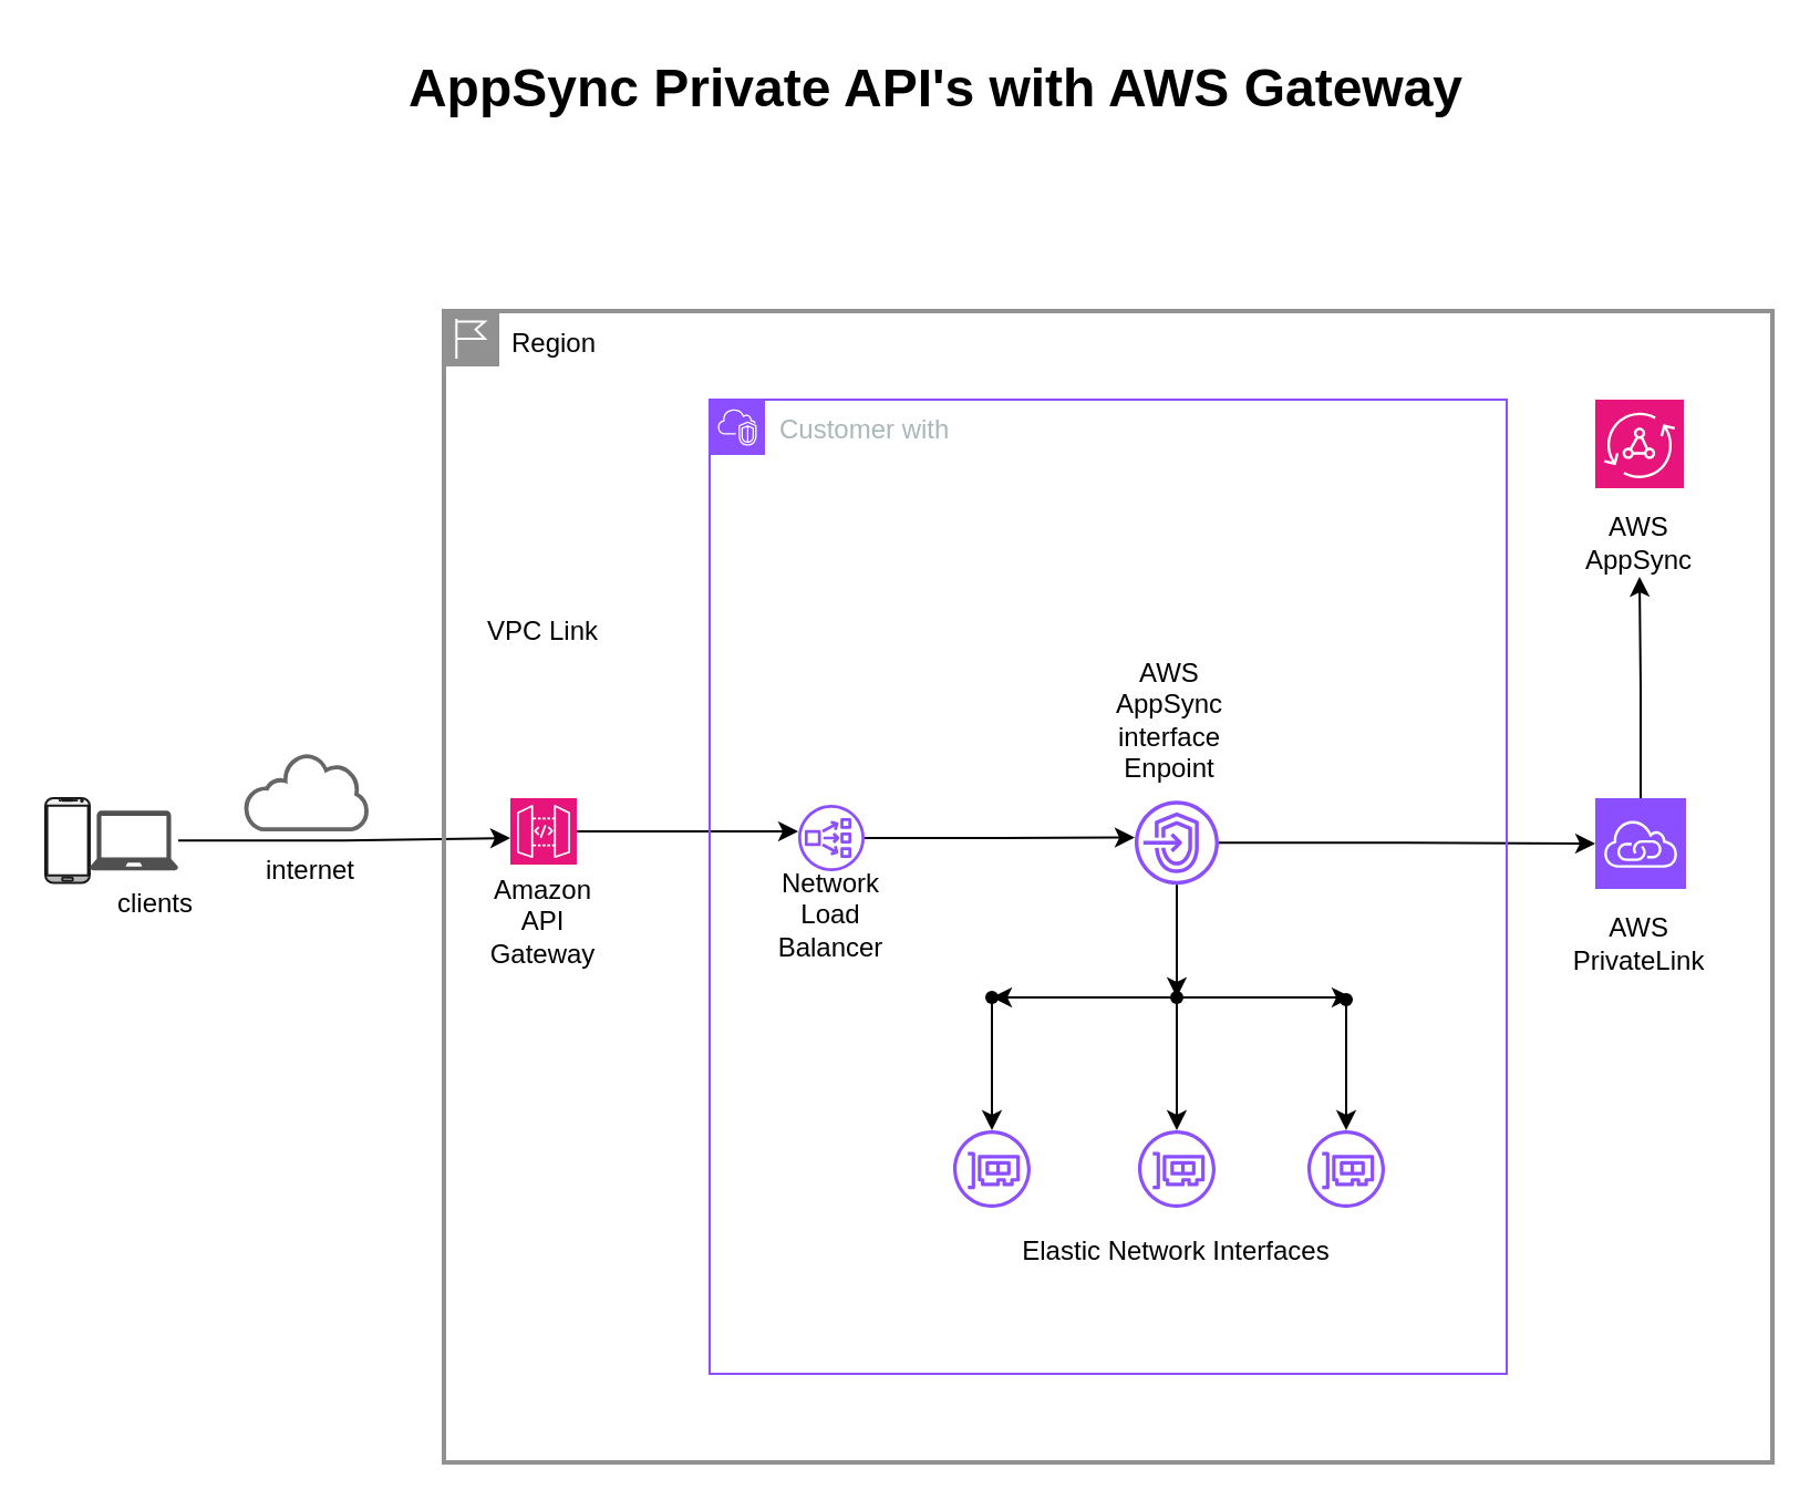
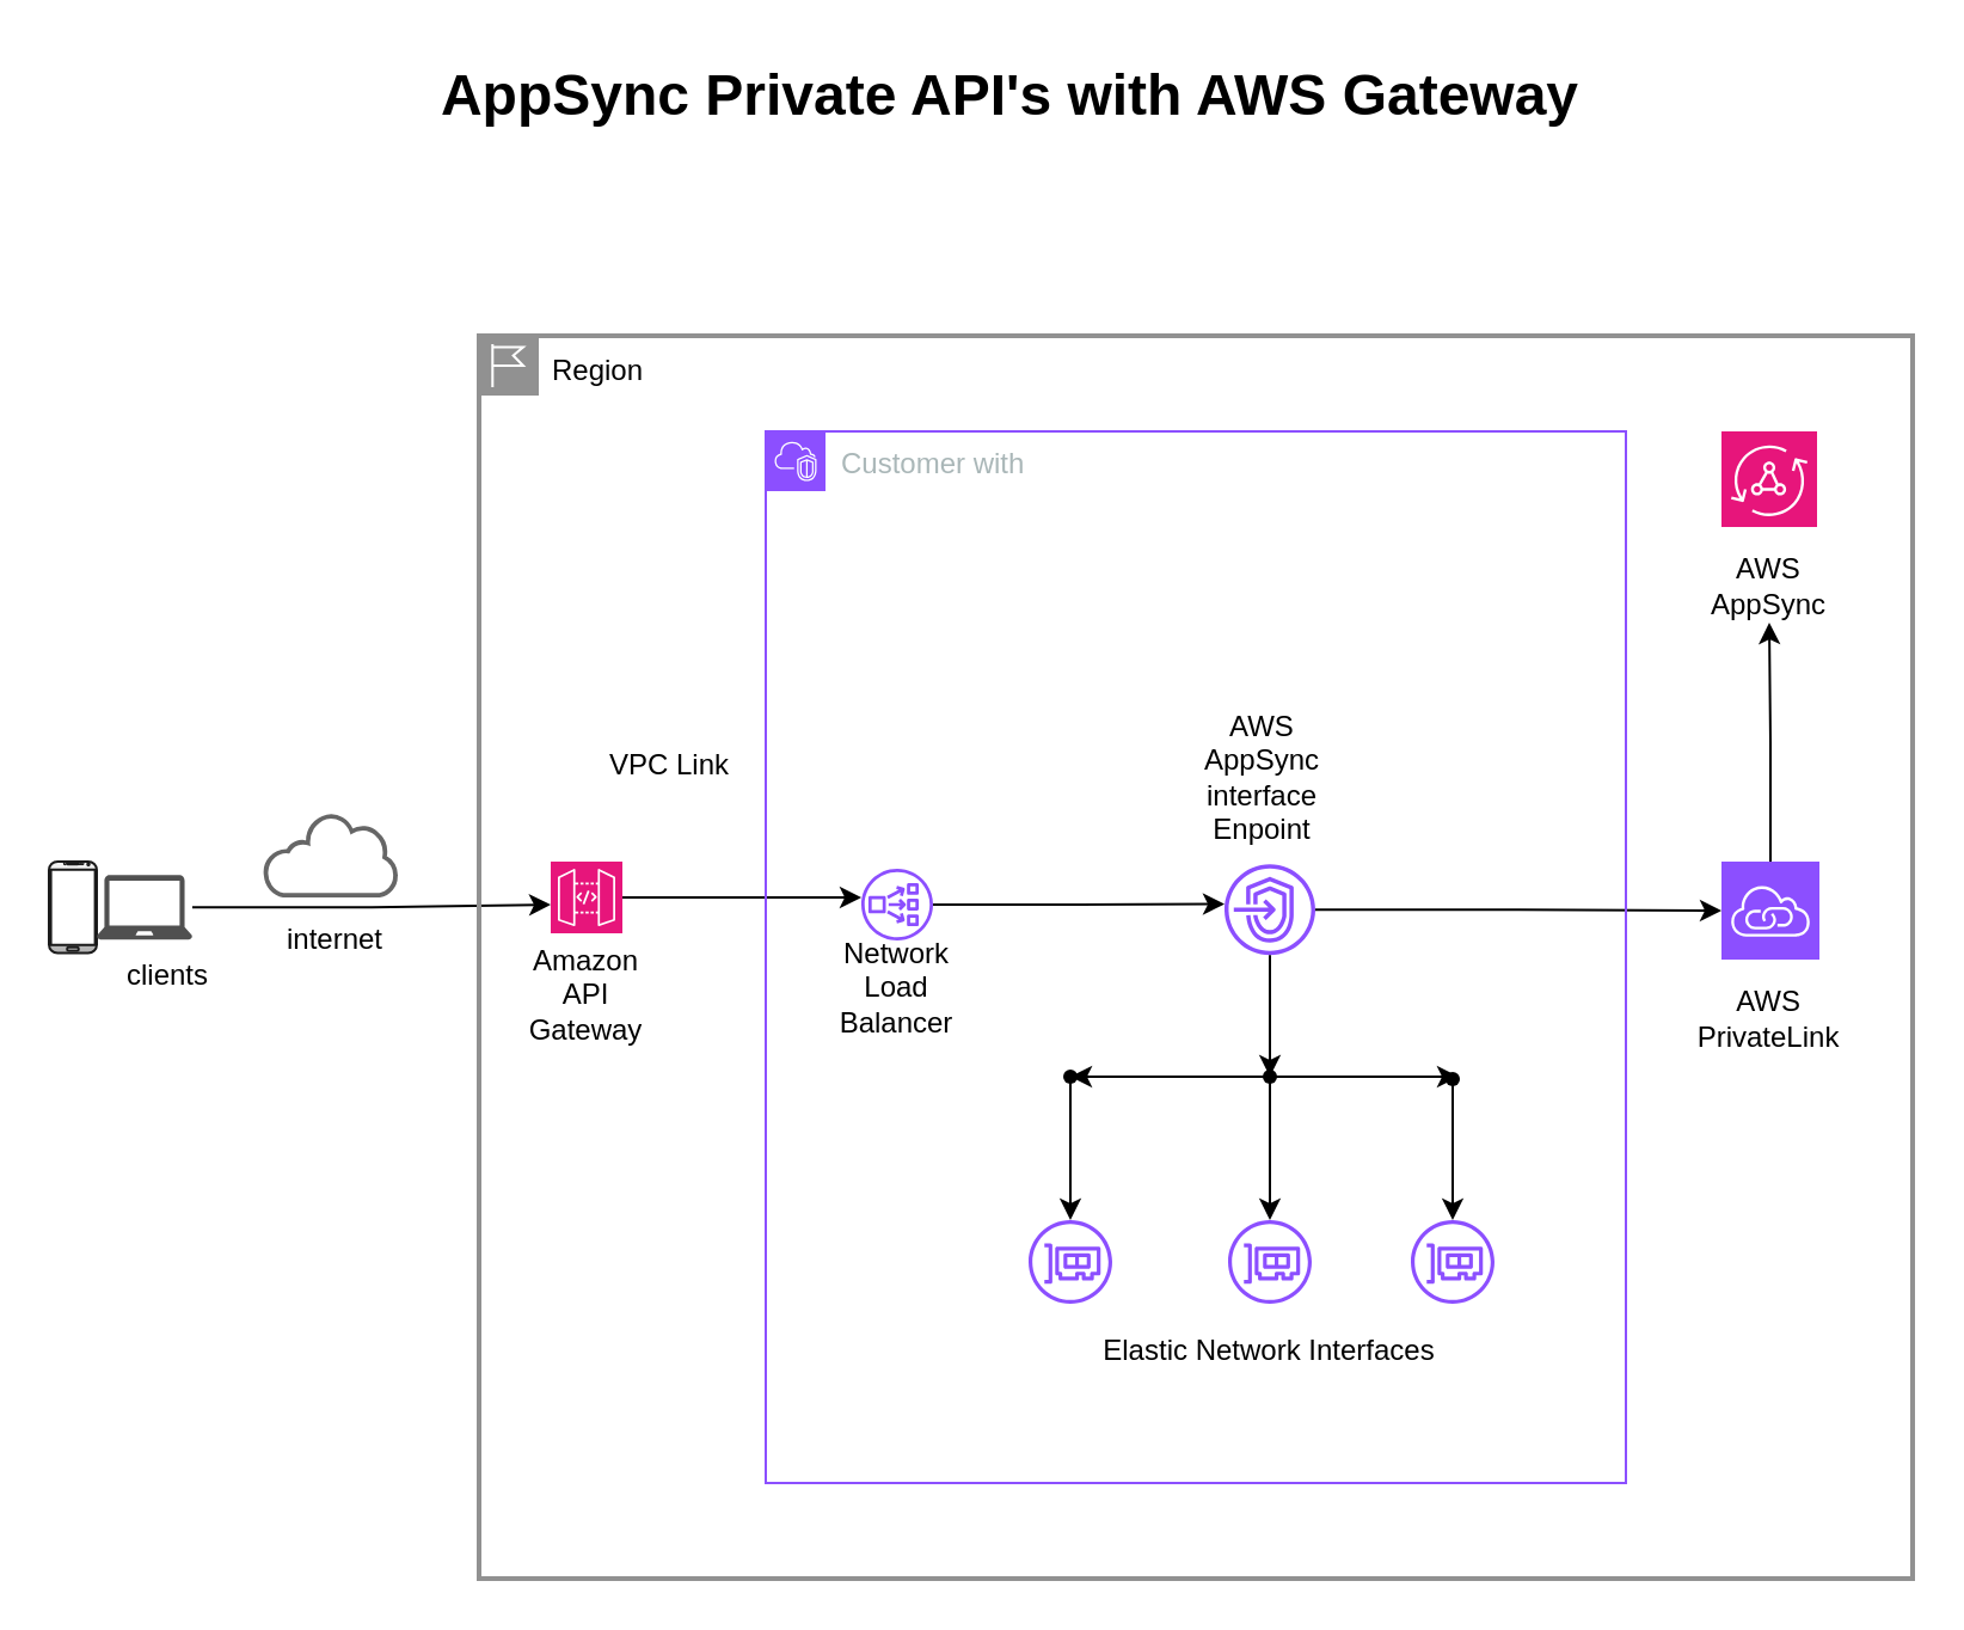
  <mxCell id="0" />
  <mxCell id="1" parent="0" />
  <mxCell id="2" value="" style="verticalLabelPosition=bottom;verticalAlign=top;html=1;shadow=0;dashed=0;strokeWidth=1;shape=mxgraph.android.phone2;strokeColor=#1A1A1A;fillColor=#f5f5f5;gradientColor=#b3b3b3;" vertex="1" parent="1"><mxGeometry x="20" y="360" width="20" height="38.25" as="geometry" /></mxCell>
  <mxCell id="3" value="" style="sketch=0;pointerEvents=1;shadow=0;dashed=0;html=1;strokeColor=none;fillColor=#505050;labelPosition=center;verticalLabelPosition=bottom;verticalAlign=top;outlineConnect=0;align=center;shape=mxgraph.office.devices.laptop;" vertex="1" parent="1"><mxGeometry x="40" y="365.63" width="40" height="27" as="geometry" /></mxCell>
  <mxCell id="4" value="clients&lt;div&gt;&lt;br&gt;&lt;/div&gt;" style="text;html=1;align=center;verticalAlign=middle;whiteSpace=wrap;rounded=0;" vertex="1" parent="1"><mxGeometry x="40" y="400" width="60" height="30" as="geometry" /></mxCell>
  <mxCell id="5" value="internet&lt;div&gt;&lt;br&gt;&lt;/div&gt;" style="text;html=1;align=center;verticalAlign=middle;whiteSpace=wrap;rounded=0;" vertex="1" parent="1"><mxGeometry x="110" y="385" width="60" height="30" as="geometry" /></mxCell>
  <mxCell id="6" style="edgeStyle=orthogonalEdgeStyle;rounded=0;orthogonalLoop=1;jettySize=auto;html=1;entryX=0;entryY=0.4;entryDx=0;entryDy=0;entryPerimeter=0;" edge="1" parent="1" source="7" target="10"><mxGeometry relative="1" as="geometry"><mxPoint x="350" y="375" as="targetPoint" /></mxGeometry></mxCell>
  <mxCell id="7" value="" style="sketch=0;points=[[0,0,0],[0.25,0,0],[0.5,0,0],[0.75,0,0],[1,0,0],[0,1,0],[0.25,1,0],[0.5,1,0],[0.75,1,0],[1,1,0],[0,0.25,0],[0,0.5,0],[0,0.75,0],[1,0.25,0],[1,0.5,0],[1,0.75,0]];outlineConnect=0;fontColor=#232F3E;fillColor=#E7157B;strokeColor=#ffffff;dashed=0;verticalLabelPosition=bottom;verticalAlign=top;align=center;html=1;fontSize=12;fontStyle=0;aspect=fixed;shape=mxgraph.aws4.resourceIcon;resIcon=mxgraph.aws4.api_gateway;" vertex="1" parent="1"><mxGeometry x="230" y="360" width="30" height="30" as="geometry" /></mxCell>
  <mxCell id="8" value="Amazon API Gateway" style="text;html=1;align=center;verticalAlign=middle;whiteSpace=wrap;rounded=0;" vertex="1" parent="1"><mxGeometry x="215" y="401" width="60" height="30" as="geometry" /></mxCell>
  <mxCell id="9" style="edgeStyle=orthogonalEdgeStyle;rounded=0;orthogonalLoop=1;jettySize=auto;html=1;entryX=0;entryY=0.438;entryDx=0;entryDy=0;entryPerimeter=0;" edge="1" parent="1" source="10" target="12"><mxGeometry relative="1" as="geometry"><mxPoint x="500" y="378" as="targetPoint" /></mxGeometry></mxCell>
  <mxCell id="10" value="" style="sketch=0;outlineConnect=0;fontColor=#232F3E;gradientColor=none;fillColor=#8C4FFF;strokeColor=none;dashed=0;verticalLabelPosition=bottom;verticalAlign=top;align=center;html=1;fontSize=12;fontStyle=0;aspect=fixed;pointerEvents=1;shape=mxgraph.aws4.network_load_balancer;" vertex="1" parent="1"><mxGeometry x="360" y="363" width="30" height="30" as="geometry" /></mxCell>
  <mxCell id="11" value="Network Load Balancer" style="text;html=1;align=center;verticalAlign=middle;whiteSpace=wrap;rounded=0;" vertex="1" parent="1"><mxGeometry x="345" y="398.25" width="60" height="30" as="geometry" /></mxCell>
  <mxCell id="12" value="" style="sketch=0;outlineConnect=0;fontColor=#232F3E;gradientColor=none;fillColor=#8C4FFF;strokeColor=none;dashed=0;verticalLabelPosition=bottom;verticalAlign=top;align=center;html=1;fontSize=12;fontStyle=0;aspect=fixed;pointerEvents=1;shape=mxgraph.aws4.endpoints;" vertex="1" parent="1"><mxGeometry x="512" y="361.13" width="38" height="38" as="geometry" /></mxCell>
  <mxCell id="13" value="AWS AppSync interface Enpoint" style="text;html=1;align=center;verticalAlign=middle;whiteSpace=wrap;rounded=0;" vertex="1" parent="1"><mxGeometry x="498" y="310" width="60" height="30" as="geometry" /></mxCell>
  <mxCell id="14" value="" style="sketch=0;outlineConnect=0;fontColor=#232F3E;gradientColor=none;fillColor=#8C4FFF;strokeColor=none;dashed=0;verticalLabelPosition=bottom;verticalAlign=top;align=center;html=1;fontSize=12;fontStyle=0;aspect=fixed;pointerEvents=1;shape=mxgraph.aws4.elastic_network_interface;" vertex="1" parent="1"><mxGeometry x="430" y="510" width="35" height="35" as="geometry" /></mxCell>
  <mxCell id="15" value="" style="sketch=0;outlineConnect=0;fontColor=#232F3E;gradientColor=none;fillColor=#8C4FFF;strokeColor=none;dashed=0;verticalLabelPosition=bottom;verticalAlign=top;align=center;html=1;fontSize=12;fontStyle=0;aspect=fixed;pointerEvents=1;shape=mxgraph.aws4.elastic_network_interface;" vertex="1" parent="1"><mxGeometry x="590" y="510" width="35" height="35" as="geometry" /></mxCell>
  <mxCell id="16" value="" style="sketch=0;points=[[0,0,0],[0.25,0,0],[0.5,0,0],[0.75,0,0],[1,0,0],[0,1,0],[0.25,1,0],[0.5,1,0],[0.75,1,0],[1,1,0],[0,0.25,0],[0,0.5,0],[0,0.75,0],[1,0.25,0],[1,0.5,0],[1,0.75,0]];outlineConnect=0;fontColor=#232F3E;fillColor=#E7157B;strokeColor=#ffffff;dashed=0;verticalLabelPosition=bottom;verticalAlign=top;align=center;html=1;fontSize=12;fontStyle=0;aspect=fixed;shape=mxgraph.aws4.resourceIcon;resIcon=mxgraph.aws4.appsync;" vertex="1" parent="1"><mxGeometry x="720" y="180" width="40" height="40" as="geometry" /></mxCell>
  <mxCell id="17" value="AWS AppSync" style="text;html=1;align=center;verticalAlign=middle;whiteSpace=wrap;rounded=0;" vertex="1" parent="1"><mxGeometry x="710" y="230" width="60" height="30" as="geometry" /></mxCell>
  <mxCell id="18" style="edgeStyle=orthogonalEdgeStyle;rounded=0;orthogonalLoop=1;jettySize=auto;html=1;exitX=0.5;exitY=0;exitDx=0;exitDy=0;exitPerimeter=0;entryX=0.5;entryY=1;entryDx=0;entryDy=0;" edge="1" parent="1" source="19" target="17"><mxGeometry relative="1" as="geometry" /></mxCell>
  <mxCell id="19" value="" style="sketch=0;points=[[0,0,0],[0.25,0,0],[0.5,0,0],[0.75,0,0],[1,0,0],[0,1,0],[0.25,1,0],[0.5,1,0],[0.75,1,0],[1,1,0],[0,0.25,0],[0,0.5,0],[0,0.75,0],[1,0.25,0],[1,0.5,0],[1,0.75,0]];outlineConnect=0;fontColor=#232F3E;fillColor=#8C4FFF;strokeColor=#ffffff;dashed=0;verticalLabelPosition=bottom;verticalAlign=top;align=center;html=1;fontSize=12;fontStyle=0;aspect=fixed;shape=mxgraph.aws4.resourceIcon;resIcon=mxgraph.aws4.vpc_privatelink;" vertex="1" parent="1"><mxGeometry x="720" y="360" width="41" height="41" as="geometry" /></mxCell>
  <mxCell id="20" value="AWS PrivateLink" style="text;html=1;align=center;verticalAlign=middle;whiteSpace=wrap;rounded=0;" vertex="1" parent="1"><mxGeometry x="710" y="411" width="60" height="30" as="geometry" /></mxCell>
  <mxCell id="21" value="Elastic Network Interfaces" style="text;html=1;align=center;verticalAlign=middle;whiteSpace=wrap;rounded=0;" vertex="1" parent="1"><mxGeometry x="361" y="550" width="340" height="30" as="geometry" /></mxCell>
  <mxCell id="22" value="" style="sketch=0;aspect=fixed;pointerEvents=1;shadow=0;dashed=0;html=1;strokeColor=#666666;labelPosition=center;verticalLabelPosition=bottom;verticalAlign=top;align=center;fillColor=#f5f5f5;shape=mxgraph.mscae.enterprise.internet_hollow;gradientColor=#b3b3b3;" vertex="1" parent="1"><mxGeometry x="110" y="340" width="55.63" height="34.49" as="geometry" /></mxCell>
  <mxCell id="23" style="edgeStyle=orthogonalEdgeStyle;rounded=0;orthogonalLoop=1;jettySize=auto;html=1;entryX=0;entryY=0.5;entryDx=0;entryDy=0;entryPerimeter=0;" edge="1" parent="1" source="12" target="19"><mxGeometry relative="1" as="geometry" /></mxCell>
  <mxCell id="24" style="edgeStyle=orthogonalEdgeStyle;rounded=0;orthogonalLoop=1;jettySize=auto;html=1;" edge="1" parent="1" source="3"><mxGeometry relative="1" as="geometry"><mxPoint x="230" y="378" as="targetPoint" /></mxGeometry></mxCell>
  <mxCell id="25" value="" style="sketch=0;outlineConnect=0;fontColor=#232F3E;gradientColor=none;fillColor=#8C4FFF;strokeColor=none;dashed=0;verticalLabelPosition=bottom;verticalAlign=top;align=center;html=1;fontSize=12;fontStyle=0;aspect=fixed;pointerEvents=1;shape=mxgraph.aws4.elastic_network_interface;" vertex="1" parent="1"><mxGeometry x="513.5" y="510" width="35" height="35" as="geometry" /></mxCell>
  <mxCell id="26" style="edgeStyle=orthogonalEdgeStyle;rounded=0;orthogonalLoop=1;jettySize=auto;html=1;elbow=vertical;" edge="1" parent="1" source="27" target="25"><mxGeometry relative="1" as="geometry" /></mxCell>
  <mxCell id="27" value="" style="shape=waypoint;sketch=0;fillStyle=solid;size=6;pointerEvents=1;points=[];fillColor=none;resizable=0;rotatable=0;perimeter=centerPerimeter;snapToPoint=1;" vertex="1" parent="1"><mxGeometry x="521" y="440" width="20" height="20" as="geometry" /></mxCell>
  <mxCell id="28" style="edgeStyle=orthogonalEdgeStyle;rounded=0;orthogonalLoop=1;jettySize=auto;html=1;elbow=vertical;" edge="1" parent="1" source="29" target="15"><mxGeometry relative="1" as="geometry" /></mxCell>
  <mxCell id="29" value="" style="shape=waypoint;sketch=0;fillStyle=solid;size=6;pointerEvents=1;points=[];fillColor=none;resizable=0;rotatable=0;perimeter=centerPerimeter;snapToPoint=1;" vertex="1" parent="1"><mxGeometry x="597.5" y="441" width="20" height="20" as="geometry" /></mxCell>
  <mxCell id="30" style="edgeStyle=orthogonalEdgeStyle;rounded=0;orthogonalLoop=1;jettySize=auto;html=1;entryX=0.4;entryY=0.2;entryDx=0;entryDy=0;entryPerimeter=0;elbow=vertical;" edge="1" parent="1" source="12" target="27"><mxGeometry relative="1" as="geometry" /></mxCell>
  <mxCell id="31" style="edgeStyle=orthogonalEdgeStyle;rounded=0;orthogonalLoop=1;jettySize=auto;html=1;elbow=vertical;" edge="1" parent="1" source="27"><mxGeometry relative="1" as="geometry"><mxPoint x="610" y="450" as="targetPoint" /><Array as="points"><mxPoint x="569" y="450" /></Array></mxGeometry></mxCell>
  <mxCell id="32" style="edgeStyle=orthogonalEdgeStyle;rounded=0;orthogonalLoop=1;jettySize=auto;html=1;elbow=vertical;" edge="1" parent="1" source="33" target="14"><mxGeometry relative="1" as="geometry" /></mxCell>
  <mxCell id="33" value="" style="shape=waypoint;sketch=0;fillStyle=solid;size=6;pointerEvents=1;points=[];fillColor=none;resizable=0;rotatable=0;perimeter=centerPerimeter;snapToPoint=1;" vertex="1" parent="1"><mxGeometry x="437.5" y="440" width="20" height="20" as="geometry" /></mxCell>
  <mxCell id="34" style="edgeStyle=orthogonalEdgeStyle;rounded=0;orthogonalLoop=1;jettySize=auto;html=1;entryX=1.175;entryY=0.6;entryDx=0;entryDy=0;entryPerimeter=0;elbow=vertical;" edge="1" parent="1" source="27" target="33"><mxGeometry relative="1" as="geometry" /></mxCell>
  <mxCell id="35" value="Customer with" style="points=[[0,0],[0.25,0],[0.5,0],[0.75,0],[1,0],[1,0.25],[1,0.5],[1,0.75],[1,1],[0.75,1],[0.5,1],[0.25,1],[0,1],[0,0.75],[0,0.5],[0,0.25]];outlineConnect=0;gradientColor=none;html=1;whiteSpace=wrap;fontSize=12;fontStyle=0;container=1;pointerEvents=0;collapsible=0;recursiveResize=0;shape=mxgraph.aws4.group;grIcon=mxgraph.aws4.group_vpc2;strokeColor=#8C4FFF;fillColor=none;verticalAlign=top;align=left;spacingLeft=30;fontColor=#AAB7B8;dashed=0;" vertex="1" parent="1"><mxGeometry x="320" y="180" width="360" height="440" as="geometry" /></mxCell>
  <mxCell id="36" value="" style="shape=image;html=1;verticalAlign=top;verticalLabelPosition=bottom;labelBackgroundColor=#ffffff;imageAspect=0;aspect=fixed;image=https://cdn2.iconfinder.com/data/icons/arrow-part-1-2/32/Arrow_02_arrow-data-transfer-vertical-sync_icon-128.png" vertex="1" parent="1"><mxGeometry x="130.77" y="348.01" width="18.47" height="18.47" as="geometry" /></mxCell>
- <mxCell id="37" value="VPC Link" style="text;html=1;align=center;verticalAlign=middle;whiteSpace=wrap;rounded=0;" vertex="1" parent="1"><mxGeometry x="215" y="275" width="60" height="20" as="geometry" /></mxCell>
+ <mxCell id="37" value="VPC Link" style="text;html=1;align=center;verticalAlign=middle;whiteSpace=wrap;rounded=0;" vertex="1" parent="1"><mxGeometry x="250" y="310" width="60" height="20" as="geometry" /></mxCell>
  <mxCell id="38" value="" style="shape=mxgraph.ibm.box;prType=region;fontStyle=0;verticalAlign=top;align=left;spacingLeft=32;spacingTop=4;fillColor=none;rounded=0;whiteSpace=wrap;html=1;strokeColor=#919191;strokeWidth=2;dashed=0;container=1;spacing=-4;collapsible=0;expand=0;recursiveResize=0;" vertex="1" parent="1"><mxGeometry x="200" y="140" width="600" height="520" as="geometry" /></mxCell>
  <mxCell id="39" value="Region" style="text;html=1;align=center;verticalAlign=middle;whiteSpace=wrap;rounded=0;" vertex="1" parent="38"><mxGeometry x="20" width="60" height="30" as="geometry" /></mxCell>
  <mxCell id="40" value="AppSync Private API's with AWS Gateway" style="text;strokeColor=none;fillColor=none;html=1;fontSize=24;fontStyle=1;verticalAlign=middle;align=center;" vertex="1" parent="1"><mxGeometry x="414" width="16" height="40" as="geometry" y="20" /></mxCell>
